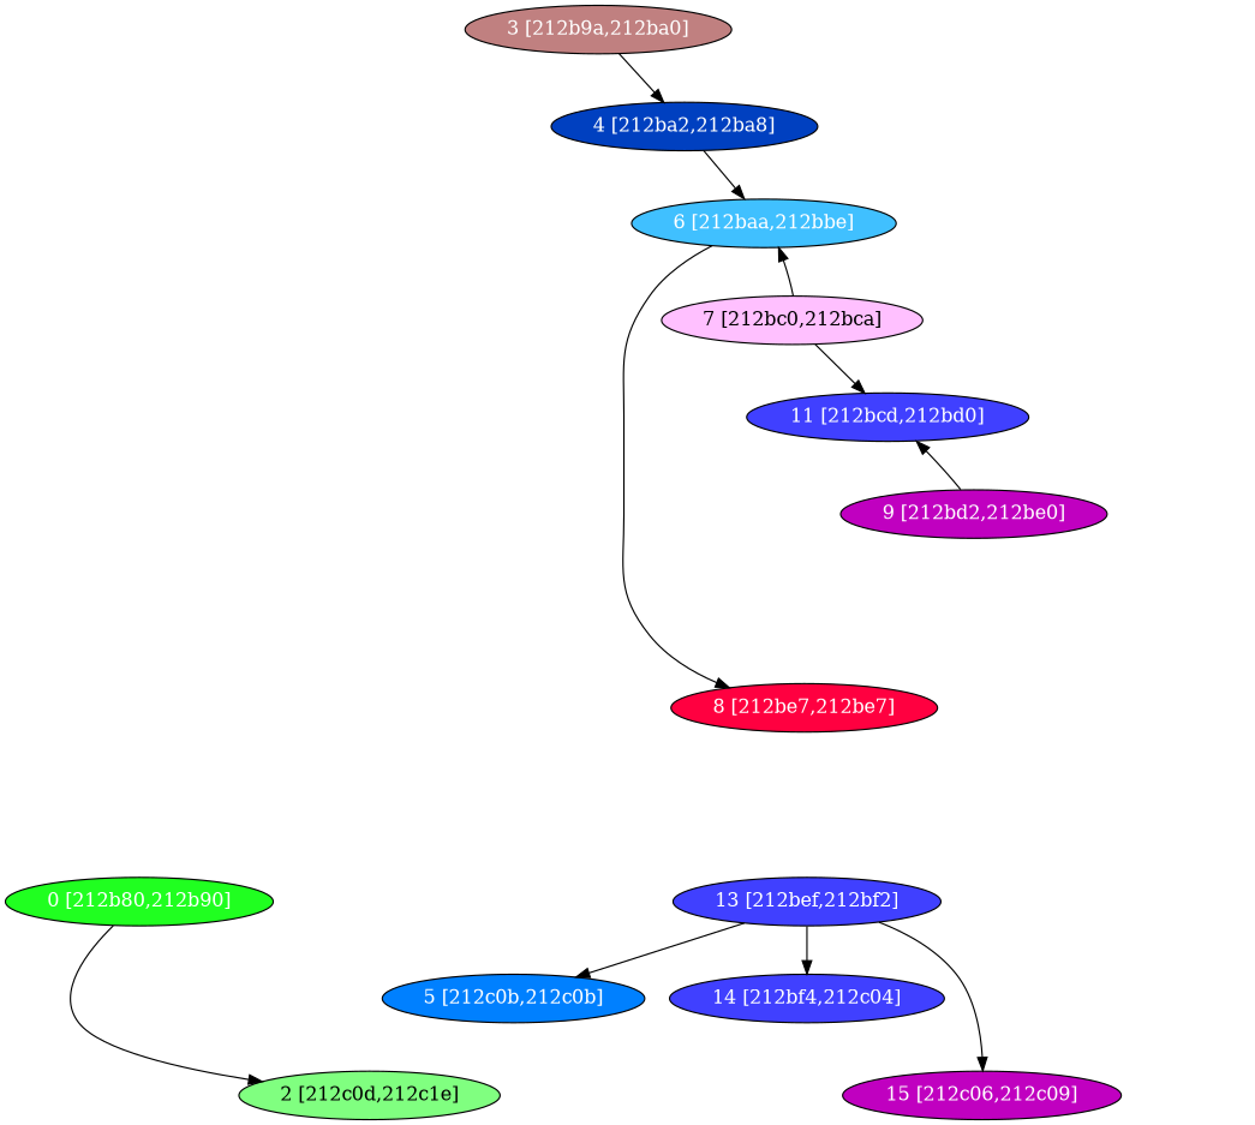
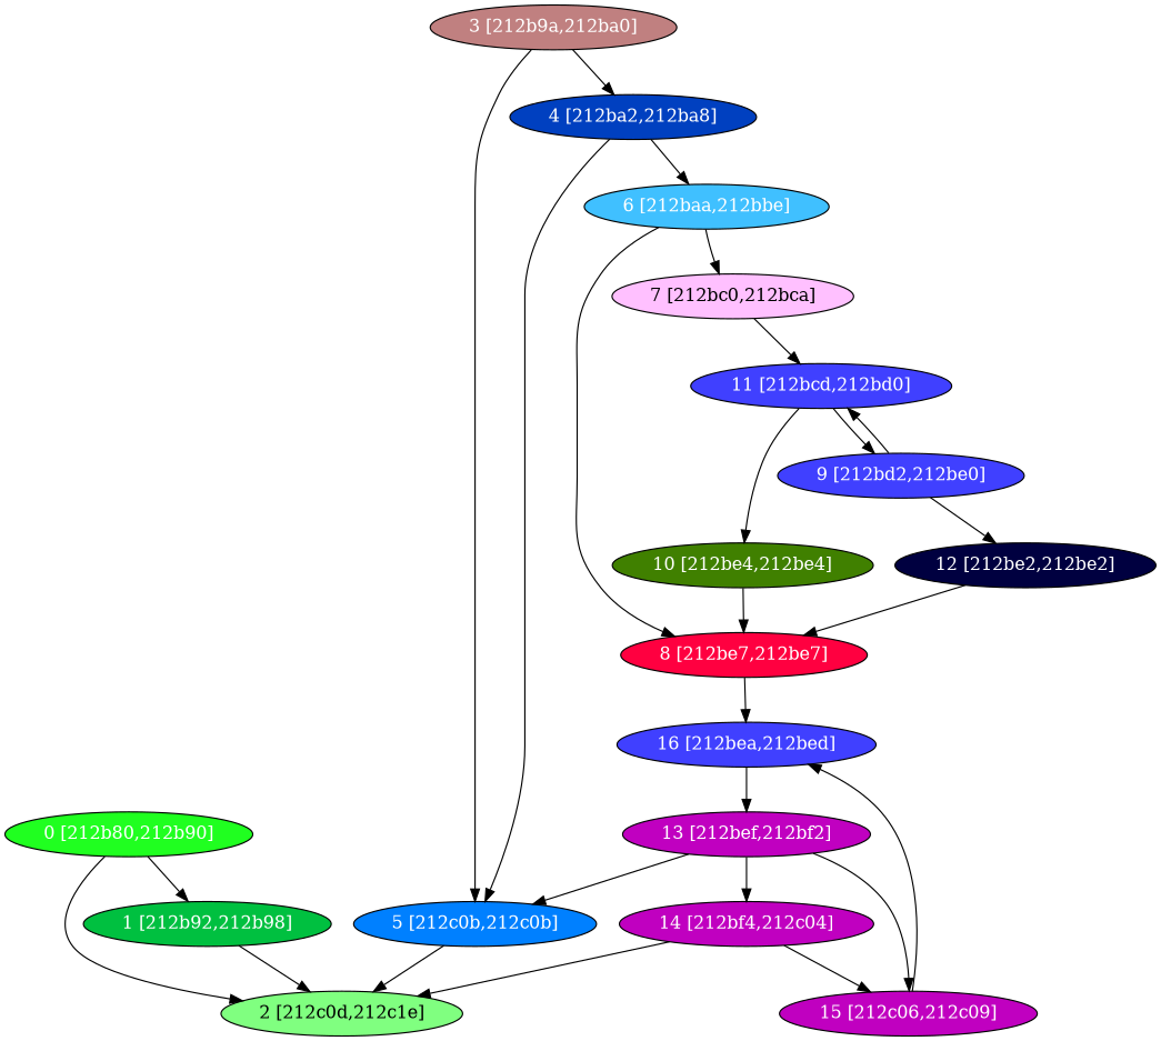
  digraph {
    node [fillcolor="#4040FF" fontcolor="#ffffff" shape=oval style=filled]
    n1 [fillcolor="#20FF20" label="0 [212b80,212b90]"]
+   n2 [fillcolor="#00C040" label="1 [212b92,212b98]"]
    n3 [fillcolor="#80FF80" fontcolor="#000000" label="2 [212c0d,212c1e]"]
    n4 [fillcolor="#C08080" label="3 [212b9a,212ba0]"]
    n5 [fillcolor="#0040C0" label="4 [212ba2,212ba8]"]
    n6 [fillcolor="#0080FF" label="5 [212c0b,212c0b]"]
    n7 [fillcolor="#40C0FF" label="6 [212baa,212bbe]"]
    n8 [fillcolor="#FFC0FF" fontcolor="#000000" label="7 [212bc0,212bca]"]
    n9 [fillcolor="#FF0040" label="8 [212be7,212be7]"]
    n10 [label="11 [212bcd,212bd0]"]
-   n12 [fillcolor="#C000C0" label="9 [212bd2,212be0]"]
-   n14 [label="13 [212bef,212bf2]"]
-   n16 [label="14 [212bf4,212c04]"]
+   n11 [label="16 [212bea,212bed]"]
+   n12 [label="9 [212bd2,212be0]"]
+   n13 [fillcolor="#408000" label="10 [212be4,212be4]"]
+   n14 [fillcolor="#C000C0" label="13 [212bef,212bf2]"]
+   n15 [fillcolor="#000040" label="12 [212be2,212be2]"]
+   n16 [fillcolor="#C000C0" label="14 [212bf4,212c04]"]
    n17 [fillcolor="#C000C0" label="15 [212c06,212c09]"]
+   n1 -> n2
    n1 -> n3
+   n2 -> n3
    n4 -> n5
+   n4 -> n6
+   n5 -> n6
    n5 -> n7
-   n8 -> n7
+   n6 -> n3
+   n7 -> n8
    n7 -> n9
    n8 -> n10
+   n9 -> n11
+   n10 -> n12
+   n10 -> n13
+   n11 -> n14
    n12 -> n10
+   n12 -> n15
+   n13 -> n9
    n14 -> n6
    n14 -> n16
    n14 -> n17
+   n15 -> n9
+   n16 -> n3
+   n16 -> n17
+   n17 -> n11
  }
